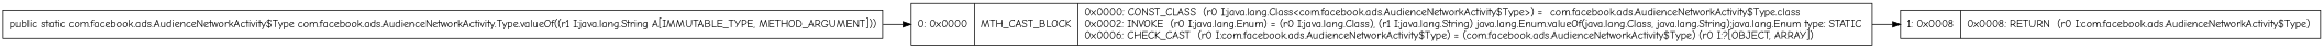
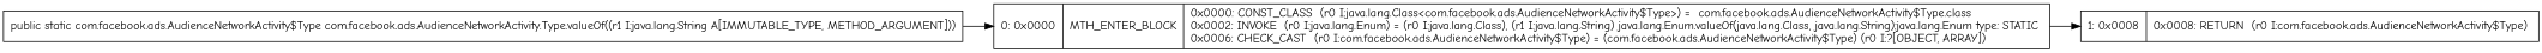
  digraph {
    rankdir=LR
    fontname="Comic Neue"
    node [shape=record fontname="Comic Neue"]
    edge [fontname="Comic Neue"]
-   n1 [label="{0\:\ 0x0000|MTH_CAST_BLOCK\l|0x0000: CONST_CLASS  (r0 I:java.lang.Class\<com.facebook.ads.AudienceNetworkActivity$Type\>) =  com.facebook.ads.AudienceNetworkActivity$Type.class \l0x0002: INVOKE  (r0 I:java.lang.Enum) = (r0 I:java.lang.Class), (r1 I:java.lang.String) java.lang.Enum.valueOf(java.lang.Class, java.lang.String):java.lang.Enum type: STATIC \l0x0006: CHECK_CAST  (r0 I:com.facebook.ads.AudienceNetworkActivity$Type) = (com.facebook.ads.AudienceNetworkActivity$Type) (r0 I:?[OBJECT, ARRAY]) \l}"]
+   n1 [label="{0\:\ 0x0000|MTH_ENTER_BLOCK\l|0x0000: CONST_CLASS  (r0 I:java.lang.Class\<com.facebook.ads.AudienceNetworkActivity$Type\>) =  com.facebook.ads.AudienceNetworkActivity$Type.class \l0x0002: INVOKE  (r0 I:java.lang.Enum) = (r0 I:java.lang.Class), (r1 I:java.lang.String) java.lang.Enum.valueOf(java.lang.Class, java.lang.String):java.lang.Enum type: STATIC \l0x0006: CHECK_CAST  (r0 I:com.facebook.ads.AudienceNetworkActivity$Type) = (com.facebook.ads.AudienceNetworkActivity$Type) (r0 I:?[OBJECT, ARRAY]) \l}"]
    n2 [label="{1\:\ 0x0008|0x0008: RETURN  (r0 I:com.facebook.ads.AudienceNetworkActivity$Type) \l}"]
    n3 [label="{public static com.facebook.ads.AudienceNetworkActivity$Type com.facebook.ads.AudienceNetworkActivity.Type.valueOf((r1 I:java.lang.String A[IMMUTABLE_TYPE, METHOD_ARGUMENT])) }"]
    n1 -> n2
    n3 -> n1
  }
